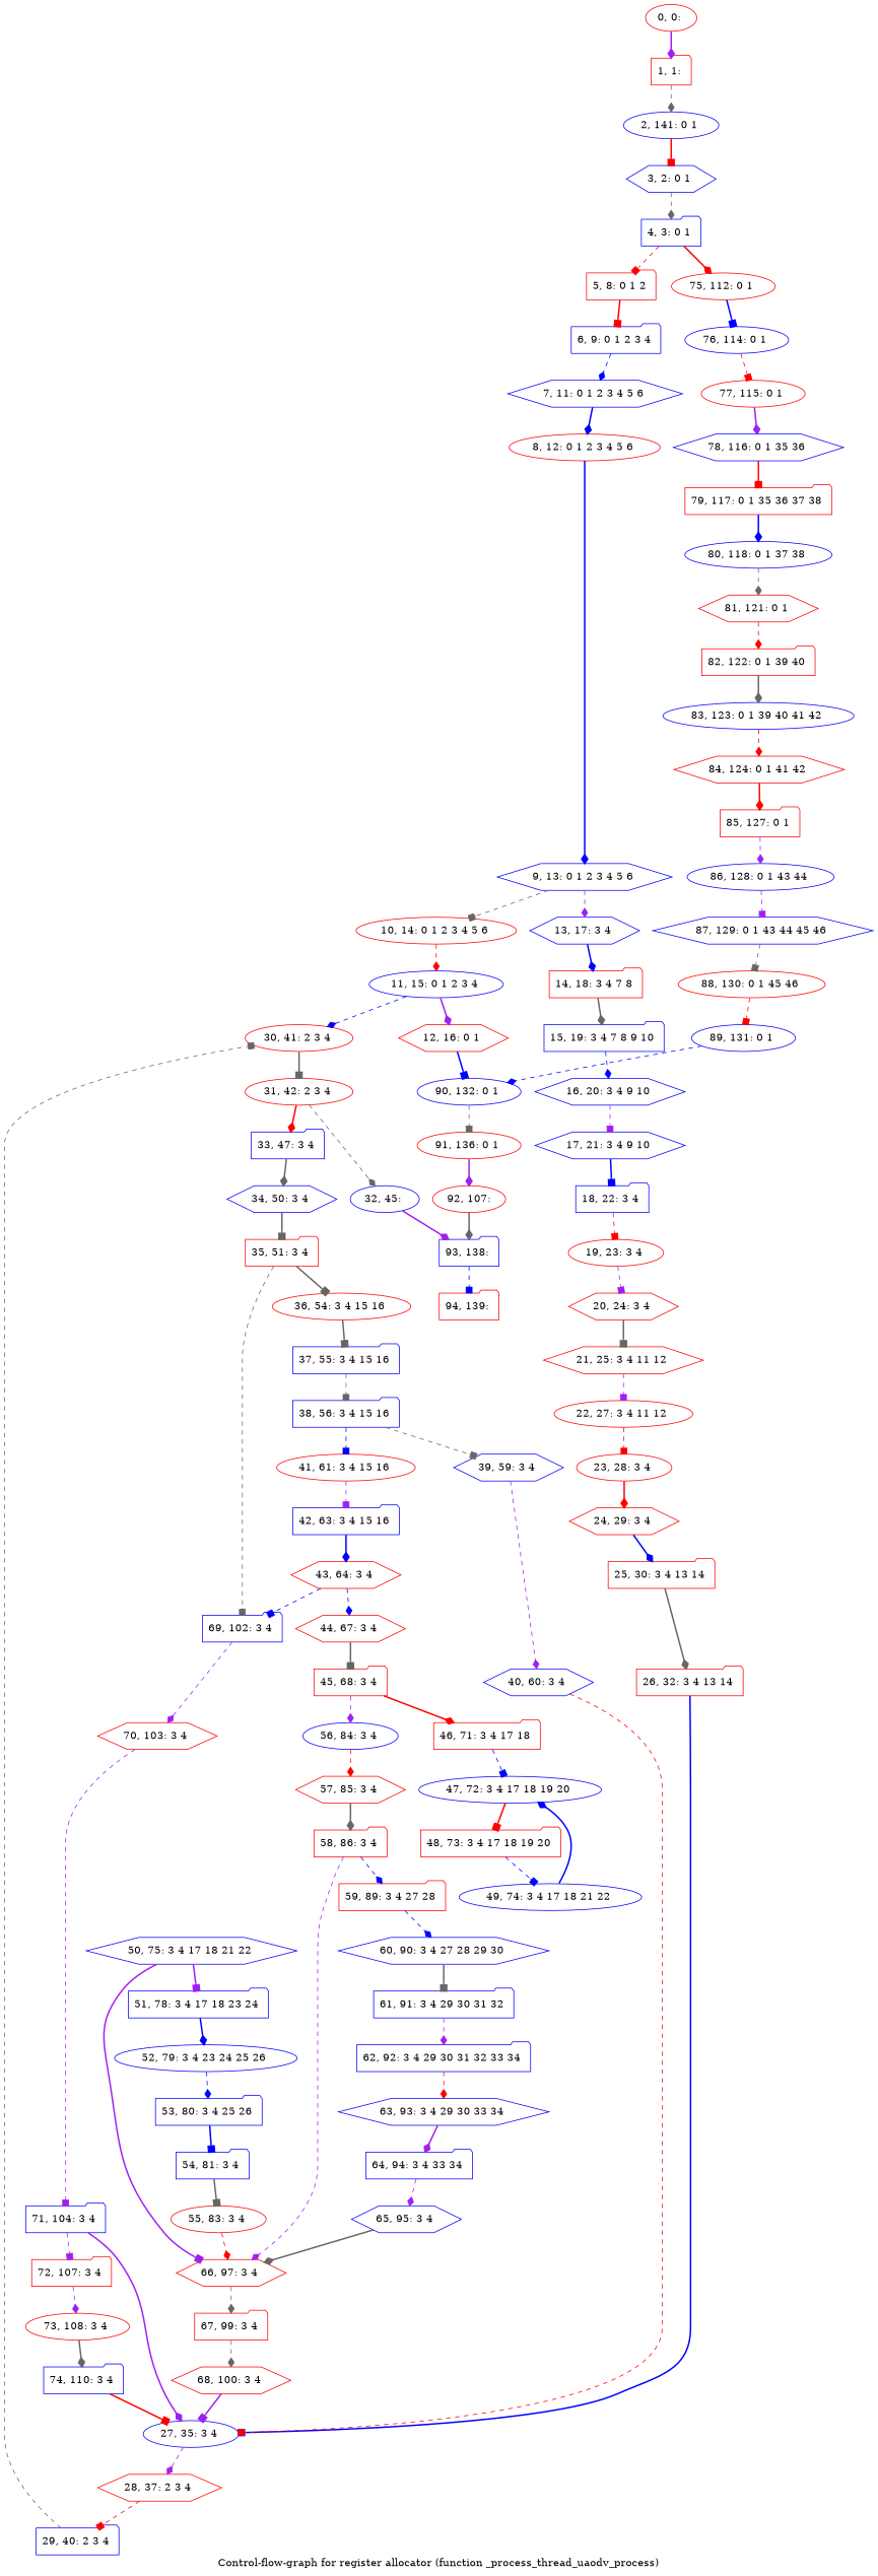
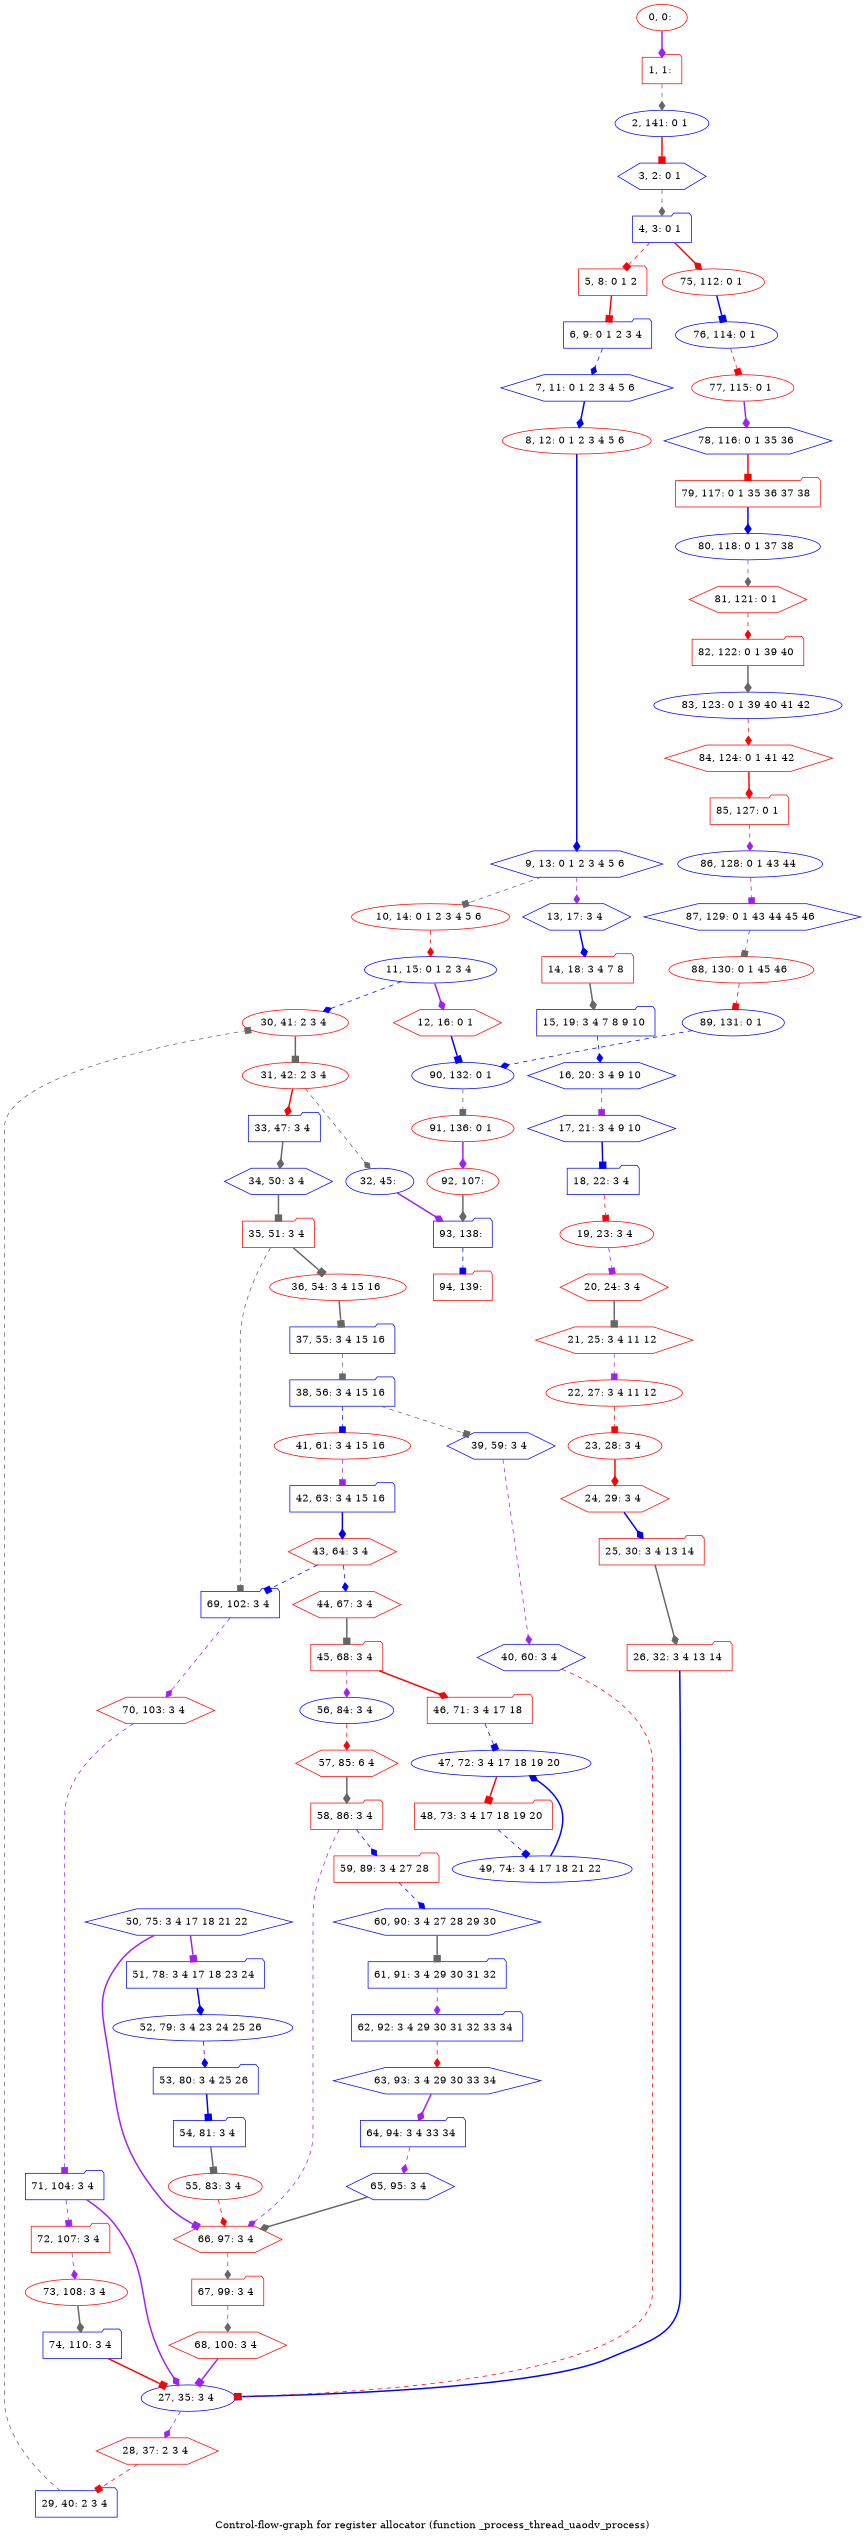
  digraph {
    fontname="DejaVu Serif"
    label="Control-flow-graph for register allocator (function _process_thread_uaodv_process)"
    node [color=blue fontname="DejaVu Serif" shape=folder]
    edge [arrowhead=diamond color=gray40 fontname="DejaVu Serif" style=dashed]
    n1 [color=red label="0, 0: " shape=ellipse]
    n2 [color=red label="1, 1: "]
    n3 [label="2, 141: 0 1 " shape=ellipse]
    n4 [label="3, 2: 0 1 " shape=hexagon]
    n5 [label="4, 3: 0 1 "]
    n6 [color=red label="5, 8: 0 1 2 "]
    n7 [color=red label="75, 112: 0 1 " shape=ellipse]
    n8 [label="6, 9: 0 1 2 3 4 "]
    n9 [label="76, 114: 0 1 " shape=ellipse]
    n10 [label="7, 11: 0 1 2 3 4 5 6 " shape=hexagon]
    n11 [color=red label="8, 12: 0 1 2 3 4 5 6 " shape=ellipse]
    n12 [label="9, 13: 0 1 2 3 4 5 6 " shape=hexagon]
    n13 [color=red label="10, 14: 0 1 2 3 4 5 6 " shape=ellipse]
    n14 [label="13, 17: 3 4 " shape=hexagon]
    n15 [label="11, 15: 0 1 2 3 4 " shape=ellipse]
    n16 [color=red label="14, 18: 3 4 7 8 "]
    n17 [color=red label="12, 16: 0 1 " shape=hexagon]
    n18 [color=red label="30, 41: 2 3 4 " shape=ellipse]
    n19 [label="90, 132: 0 1 " shape=ellipse]
    n20 [color=red label="31, 42: 2 3 4 " shape=ellipse]
    n21 [color=red label="91, 136: 0 1 " shape=ellipse]
    n22 [label="15, 19: 3 4 7 8 9 10 "]
    n23 [label="16, 20: 3 4 9 10 " shape=hexagon]
    n24 [label="17, 21: 3 4 9 10 " shape=hexagon]
    n25 [label="18, 22: 3 4 "]
    n26 [color=red label="19, 23: 3 4 " shape=ellipse]
    n27 [color=red label="20, 24: 3 4 " shape=hexagon]
    n28 [color=red label="21, 25: 3 4 11 12 " shape=hexagon]
    n29 [color=red label="22, 27: 3 4 11 12 " shape=ellipse]
    n30 [color=red label="23, 28: 3 4 " shape=ellipse]
    n31 [color=red label="24, 29: 3 4 " shape=hexagon]
    n32 [color=red label="25, 30: 3 4 13 14 "]
    n33 [color=red label="26, 32: 3 4 13 14 "]
    n34 [label="27, 35: 3 4 " shape=ellipse]
    n35 [color=red label="28, 37: 2 3 4 " shape=hexagon]
    n36 [label="29, 40: 2 3 4 "]
    n37 [label="32, 45: " shape=ellipse]
    n38 [label="33, 47: 3 4 "]
    n39 [label="93, 138: "]
    n40 [label="34, 50: 3 4 " shape=hexagon]
    n41 [color=red label="94, 139: "]
    n42 [color=red label="35, 51: 3 4 "]
    n43 [color=red label="36, 54: 3 4 15 16 " shape=ellipse]
    n44 [label="69, 102: 3 4 "]
    n45 [label="37, 55: 3 4 15 16 "]
    n46 [color=red label="70, 103: 3 4 " shape=hexagon]
    n47 [label="38, 56: 3 4 15 16 "]
    n48 [label="39, 59: 3 4 " shape=hexagon]
    n49 [color=red label="41, 61: 3 4 15 16 " shape=ellipse]
    n50 [label="40, 60: 3 4 " shape=hexagon]
    n51 [label="42, 63: 3 4 15 16 "]
    n52 [color=red label="43, 64: 3 4 " shape=hexagon]
    n53 [color=red label="44, 67: 3 4 " shape=hexagon]
    n54 [color=red label="45, 68: 3 4 "]
    n55 [color=red label="46, 71: 3 4 17 18 "]
    n56 [label="56, 84: 3 4 " shape=ellipse]
    n57 [label="47, 72: 3 4 17 18 19 20 " shape=ellipse]
-   n58 [color=red label="57, 85: 3 4 " shape=hexagon]
+   n58 [color=red label="57, 85: 6 4" shape=hexagon]
    n59 [color=red label="48, 73: 3 4 17 18 19 20 "]
    n60 [label="49, 74: 3 4 17 18 21 22 " shape=ellipse]
    n61 [label="50, 75: 3 4 17 18 21 22 " shape=hexagon]
    n62 [label="51, 78: 3 4 17 18 23 24 "]
    n63 [color=red label="66, 97: 3 4 " shape=hexagon]
    n64 [label="52, 79: 3 4 23 24 25 26 " shape=ellipse]
    n65 [color=red label="67, 99: 3 4 "]
    n66 [label="53, 80: 3 4 25 26 "]
    n67 [label="54, 81: 3 4 "]
    n68 [color=red label="55, 83: 3 4 " shape=ellipse]
    n69 [color=red label="58, 86: 3 4 "]
    n70 [color=red label="59, 89: 3 4 27 28 "]
    n71 [label="60, 90: 3 4 27 28 29 30 " shape=hexagon]
    n72 [label="61, 91: 3 4 29 30 31 32 "]
    n73 [label="62, 92: 3 4 29 30 31 32 33 34 "]
    n74 [label="63, 93: 3 4 29 30 33 34 " shape=hexagon]
    n75 [label="64, 94: 3 4 33 34 "]
    n76 [label="65, 95: 3 4 " shape=hexagon]
    n77 [color=red label="68, 100: 3 4 " shape=hexagon]
    n78 [label="71, 104: 3 4 "]
    n79 [color=red label="72, 107: 3 4 "]
    n80 [color=red label="73, 108: 3 4 " shape=ellipse]
    n81 [label="74, 110: 3 4 "]
    n82 [color=red label="77, 115: 0 1 " shape=ellipse]
    n83 [label="78, 116: 0 1 35 36 " shape=hexagon]
    n84 [color=red label="79, 117: 0 1 35 36 37 38 "]
    n85 [label="80, 118: 0 1 37 38 " shape=ellipse]
    n86 [color=red label="81, 121: 0 1 " shape=hexagon]
    n87 [color=red label="82, 122: 0 1 39 40 "]
    n88 [label="83, 123: 0 1 39 40 41 42 " shape=ellipse]
    n89 [color=red label="84, 124: 0 1 41 42 " shape=hexagon]
    n90 [color=red label="85, 127: 0 1 "]
    n91 [label="86, 128: 0 1 43 44 " shape=ellipse]
    n92 [label="87, 129: 0 1 43 44 45 46 " shape=hexagon]
    n93 [color=red label="88, 130: 0 1 45 46 " shape=ellipse]
    n94 [label="89, 131: 0 1 " shape=ellipse]
    n95 [color=red label="92, 107:" shape=ellipse]
    n1 -> n2 [color=purple style=bold]
    n2 -> n3
    n3 -> n4 [arrowhead=box color=red style=bold]
    n4 -> n5
    n5 -> n6 [arrowhead=box color=red]
    n5 -> n7 [color=red style=bold]
    n6 -> n8 [arrowhead=box color=red style=bold]
    n7 -> n9 [arrowhead=box color=blue style=bold]
    n8 -> n10 [color=blue]
    n9 -> n82 [arrowhead=box color=red]
    n10 -> n11 [color=blue style=bold]
    n11 -> n12 [color=blue style=bold]
    n12 -> n13 [arrowhead=box]
    n12 -> n14 [color=purple]
    n13 -> n15 [color=red]
    n14 -> n16 [color=blue style=bold]
    n15 -> n17 [color=purple style=bold]
    n15 -> n18 [color=blue]
    n16 -> n22 [style=bold]
    n17 -> n19 [arrowhead=box color=blue style=bold]
    n18 -> n20 [arrowhead=box style=bold]
    n19 -> n21 [arrowhead=box]
    n20 -> n37
    n20 -> n38 [color=red style=bold]
    n21 -> n95 [color=purple style=bold]
    n22 -> n23 [color=blue]
    n23 -> n24 [arrowhead=box color=purple]
    n24 -> n25 [arrowhead=box color=blue style=bold]
    n25 -> n26 [arrowhead=box color=red]
    n26 -> n27 [arrowhead=box color=purple]
    n27 -> n28 [arrowhead=box style=bold]
    n28 -> n29 [arrowhead=box color=purple]
    n29 -> n30 [arrowhead=box color=red]
    n30 -> n31 [color=red style=bold]
    n31 -> n32 [color=blue style=bold]
    n32 -> n33 [style=bold]
    n33 -> n34 [arrowhead=box color=blue style=bold]
    n34 -> n35 [color=purple]
    n35 -> n36 [arrowhead=box color=red]
    n36 -> n18 [arrowhead=box]
    n37 -> n39 [color=purple style=bold]
    n38 -> n40 [style=bold]
    n39 -> n41 [arrowhead=box color=blue]
    n40 -> n42 [arrowhead=box style=bold]
    n42 -> n43 [arrowhead=box style=bold]
    n42 -> n44 [arrowhead=box]
    n43 -> n45 [arrowhead=box style=bold]
    n44 -> n46 [color=purple]
    n45 -> n47 [arrowhead=box]
    n46 -> n78 [arrowhead=box color=purple]
    n47 -> n48 [arrowhead=box]
    n47 -> n49 [arrowhead=box color=blue]
    n48 -> n50 [color=purple]
    n49 -> n51 [arrowhead=box color=purple]
    n50 -> n34 [arrowhead=box color=red]
    n51 -> n52 [color=blue style=bold]
    n52 -> n44 [arrowhead=box color=blue]
    n52 -> n53 [color=blue]
    n53 -> n54 [arrowhead=box style=bold]
    n54 -> n55 [color=red style=bold]
    n54 -> n56 [color=purple]
    n55 -> n57 [arrowhead=box color=blue]
    n56 -> n58 [color=red]
    n57 -> n59 [arrowhead=box color=red style=bold]
    n58 -> n69 [style=bold]
    n59 -> n60 [arrowhead=box color=blue]
    n60 -> n57 [color=blue style=bold]
    n61 -> n62 [arrowhead=box color=purple style=bold]
    n61 -> n63 [arrowhead=box color=purple style=bold]
    n62 -> n64 [color=blue style=bold]
    n63 -> n65
    n64 -> n66 [color=blue]
    n65 -> n77
    n66 -> n67 [arrowhead=box color=blue style=bold]
    n67 -> n68 [arrowhead=box style=bold]
    n68 -> n63 [color=red]
    n69 -> n63 [color=purple]
    n69 -> n70 [color=blue]
    n70 -> n71 [color=blue]
    n71 -> n72 [arrowhead=box style=bold]
    n72 -> n73 [color=purple]
    n73 -> n74 [color=red]
    n74 -> n75 [color=purple style=bold]
    n75 -> n76 [color=purple]
    n76 -> n63 [style=bold]
    n77 -> n34 [arrowhead=box color=purple style=bold]
    n78 -> n34 [color=purple style=bold]
    n78 -> n79 [arrowhead=box color=purple]
    n79 -> n80 [color=purple]
    n80 -> n81 [style=bold]
    n81 -> n34 [arrowhead=box color=red style=bold]
    n82 -> n83 [color=purple style=bold]
    n83 -> n84 [arrowhead=box color=red style=bold]
    n84 -> n85 [color=blue style=bold]
    n85 -> n86
    n86 -> n87 [color=red]
    n87 -> n88 [style=bold]
    n88 -> n89 [color=red]
    n89 -> n90 [color=red style=bold]
    n90 -> n91 [color=purple]
    n91 -> n92 [arrowhead=box color=purple]
    n92 -> n93 [arrowhead=box]
    n93 -> n94 [arrowhead=box color=red]
    n94 -> n19 [color=blue]
    n95 -> n39 [style=bold]
  }
